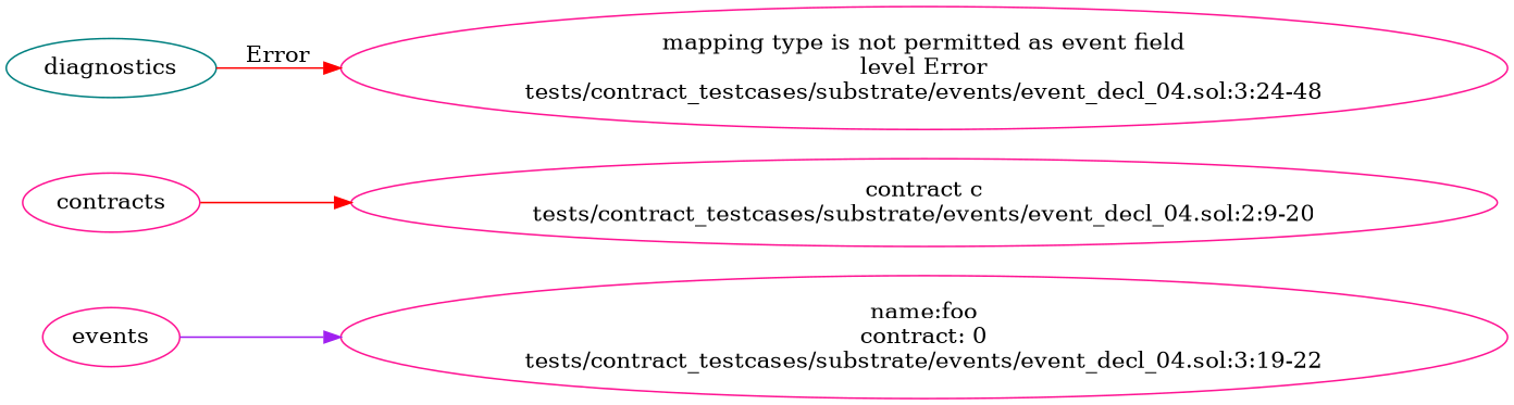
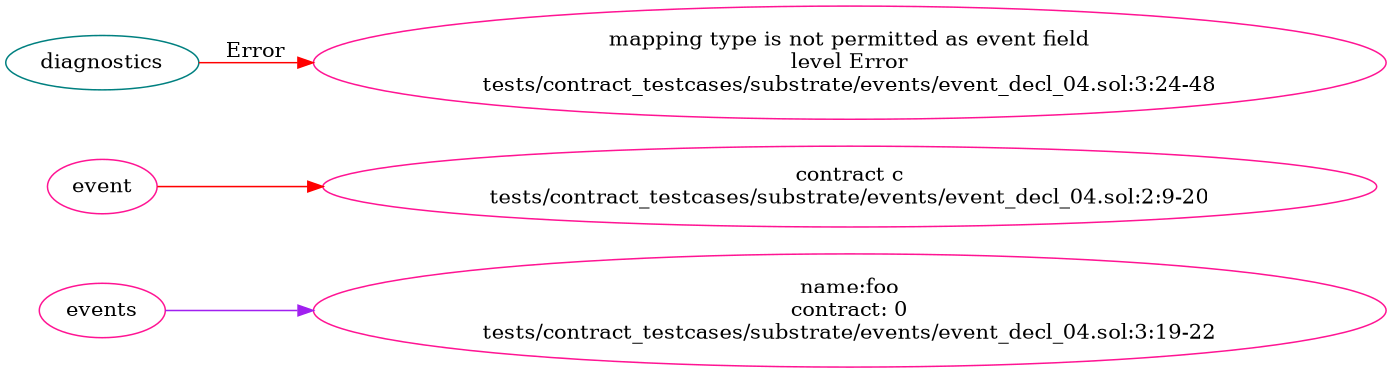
  strict digraph {
    rankdir=LR
    node [color=deeppink]
    edge [color=red]
    n1 [label="name:foo\ncontract: 0\ntests/contract_testcases/substrate/events/event_decl_04.sol:3:19-22"]
    n2 [label="contract c\ntests/contract_testcases/substrate/events/event_decl_04.sol:2:9-20"]
    n3 [label="mapping type is not permitted as event field\nlevel Error\ntests/contract_testcases/substrate/events/event_decl_04.sol:3:24-48"]
    events
-   contracts
+   contracts [label=event]
    diagnostics [color=teal]
    events -> n1 [color=purple]
    contracts -> n2
    diagnostics -> n3 [label=Error]
  }
